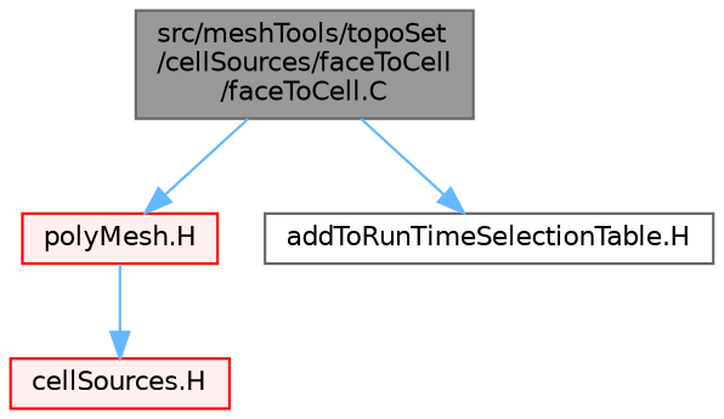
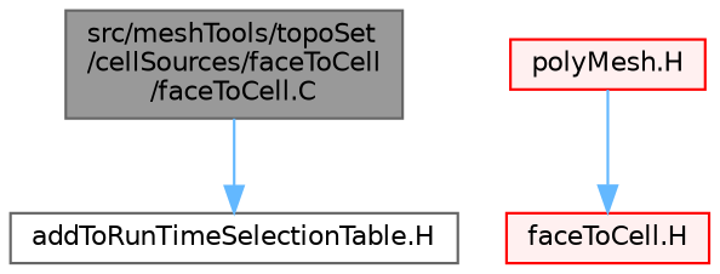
  digraph {
    node [color=red fillcolor="#FFF0F0" fontname=Helvetica fontsize=10 shape=box style=filled]
    edge [color=steelblue1 fontname=Helvetica fontsize=10 labelfontname=Helvetica labelfontsize=10 style=solid]
    n1 [color=gray40 fillcolor=grey60 fontcolor=black height=0.2 label="src/meshTools/topoSet\l/cellSources/faceToCell\l/faceToCell.C" width=0.4]
    n2 [height=0.2 label="polyMesh.H" width=0.4]
    n3 [color=grey40 fillcolor=white height=0.2 label="addToRunTimeSelectionTable.H" width=0.4]
-   n4 [height=0.2 label="cellSources.H" width=0.4]
-   n1 -> n2
+   n4 [height=0.2 label="faceToCell.H" width=0.4]
    n1 -> n3
    n2 -> n4
  }
